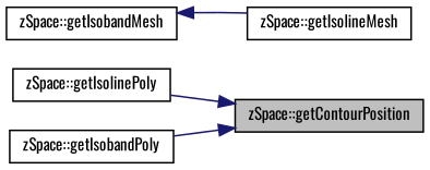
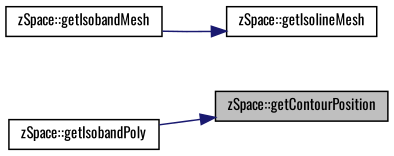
  digraph {
    fontname=Oswald
    rankdir=RL
    node [color=black fillcolor=white fontname=Oswald fontsize=10 shape=record style=filled]
    edge [color=midnightblue dir=back fontname=Oswald fontsize=10 labelfontname=Helvetica labelfontsize=10 style=solid]
    n1 [fillcolor=grey75 fontcolor=black height=0.2 label="zSpace::getContourPosition" width=0.4]
-   n2 [height=0.2 label="zSpace::getIsolinePoly" width=0.4]
    n3 [height=0.2 label="zSpace::getIsobandPoly" width=0.4]
    n4 [height=0.2 label="zSpace::getIsolineMesh" width=0.4]
    n5 [height=0.2 label="zSpace::getIsobandMesh" width=0.4]
-   n1 -> n2
    n1 -> n3
-   n5 -> n4
+   n4 -> n5
  }
